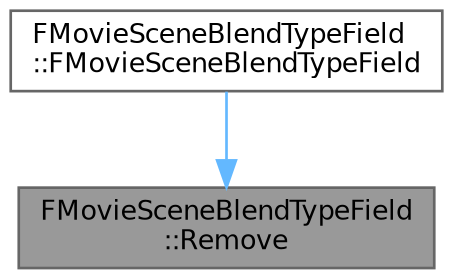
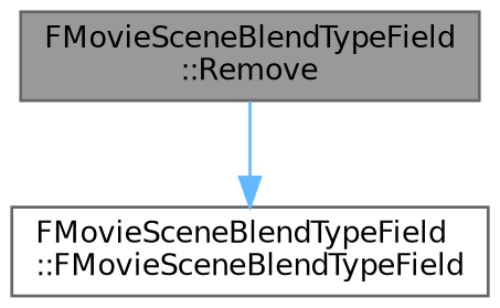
  digraph {
    rankdir=TB
    node [fontname=Helvetica fontsize=10 shape=box style=filled]
    n1 [color=gray40 fillcolor=grey60 fontcolor=black height=0.2 label="FMovieSceneBlendTypeField\l::Remove" width=0.4]
    n2 [color=grey40 fillcolor=white height=0.2 label="FMovieSceneBlendTypeField\l::FMovieSceneBlendTypeField" width=0.4]
-   n2 -> n1 [color=steelblue1 fontname=Helvetica fontsize=10 labelfontname=Helvetica labelfontsize=10 style=solid]
+   n1 -> n2 [color=steelblue1 fontname=Helvetica fontsize=10 labelfontname=Helvetica labelfontsize=10 style=solid]
  }
